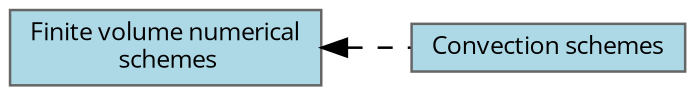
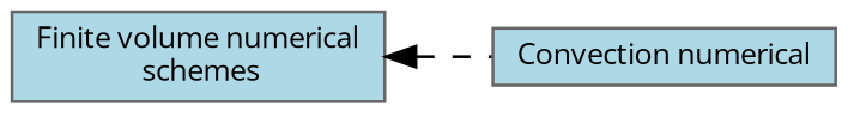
  digraph {
    rankdir=LR
    fontname="Open Sans"
    node [fillcolor=lightblue fontname="Open Sans" fontsize=10 shape=box style=filled]
-   n1 [color=gray40 fontcolor=black height=0.2 label="Convection schemes" width=0.4]
+   n1 [color=gray40 fontcolor=black height=0.2 label="Convection numerical" width=0.4]
    n2 [color=grey40 height=0.2 label="Finite volume numerical\l schemes" width=0.4]
    n2 -> n1 [dir=back fontname="Open Sans" fontsize=10 labelfontname=Helvetica labelfontsize=10 shape=plaintext style=dashed]
  }
